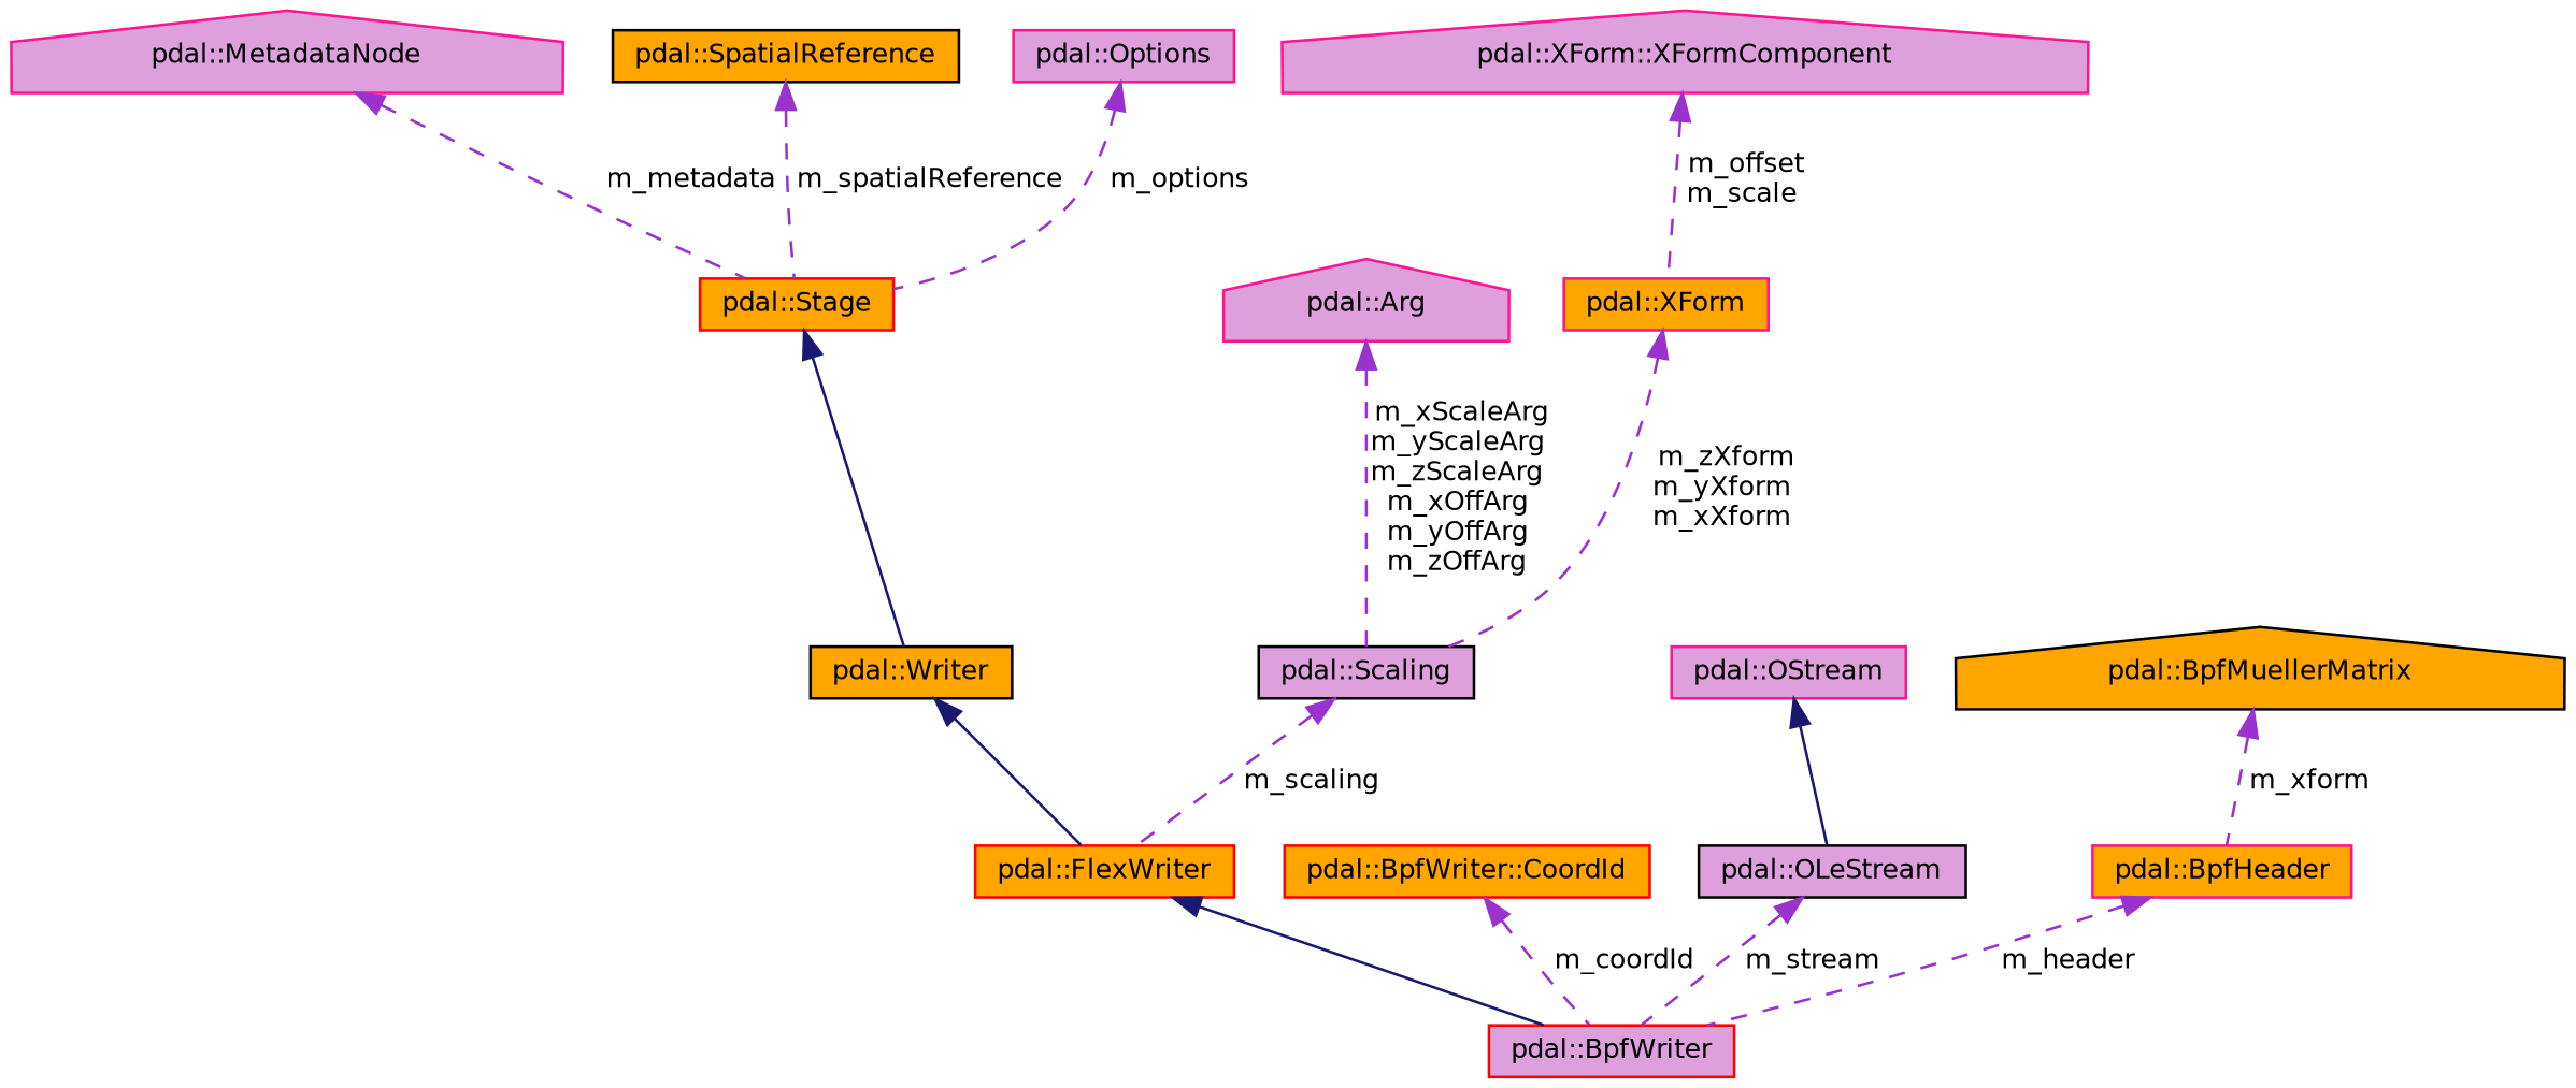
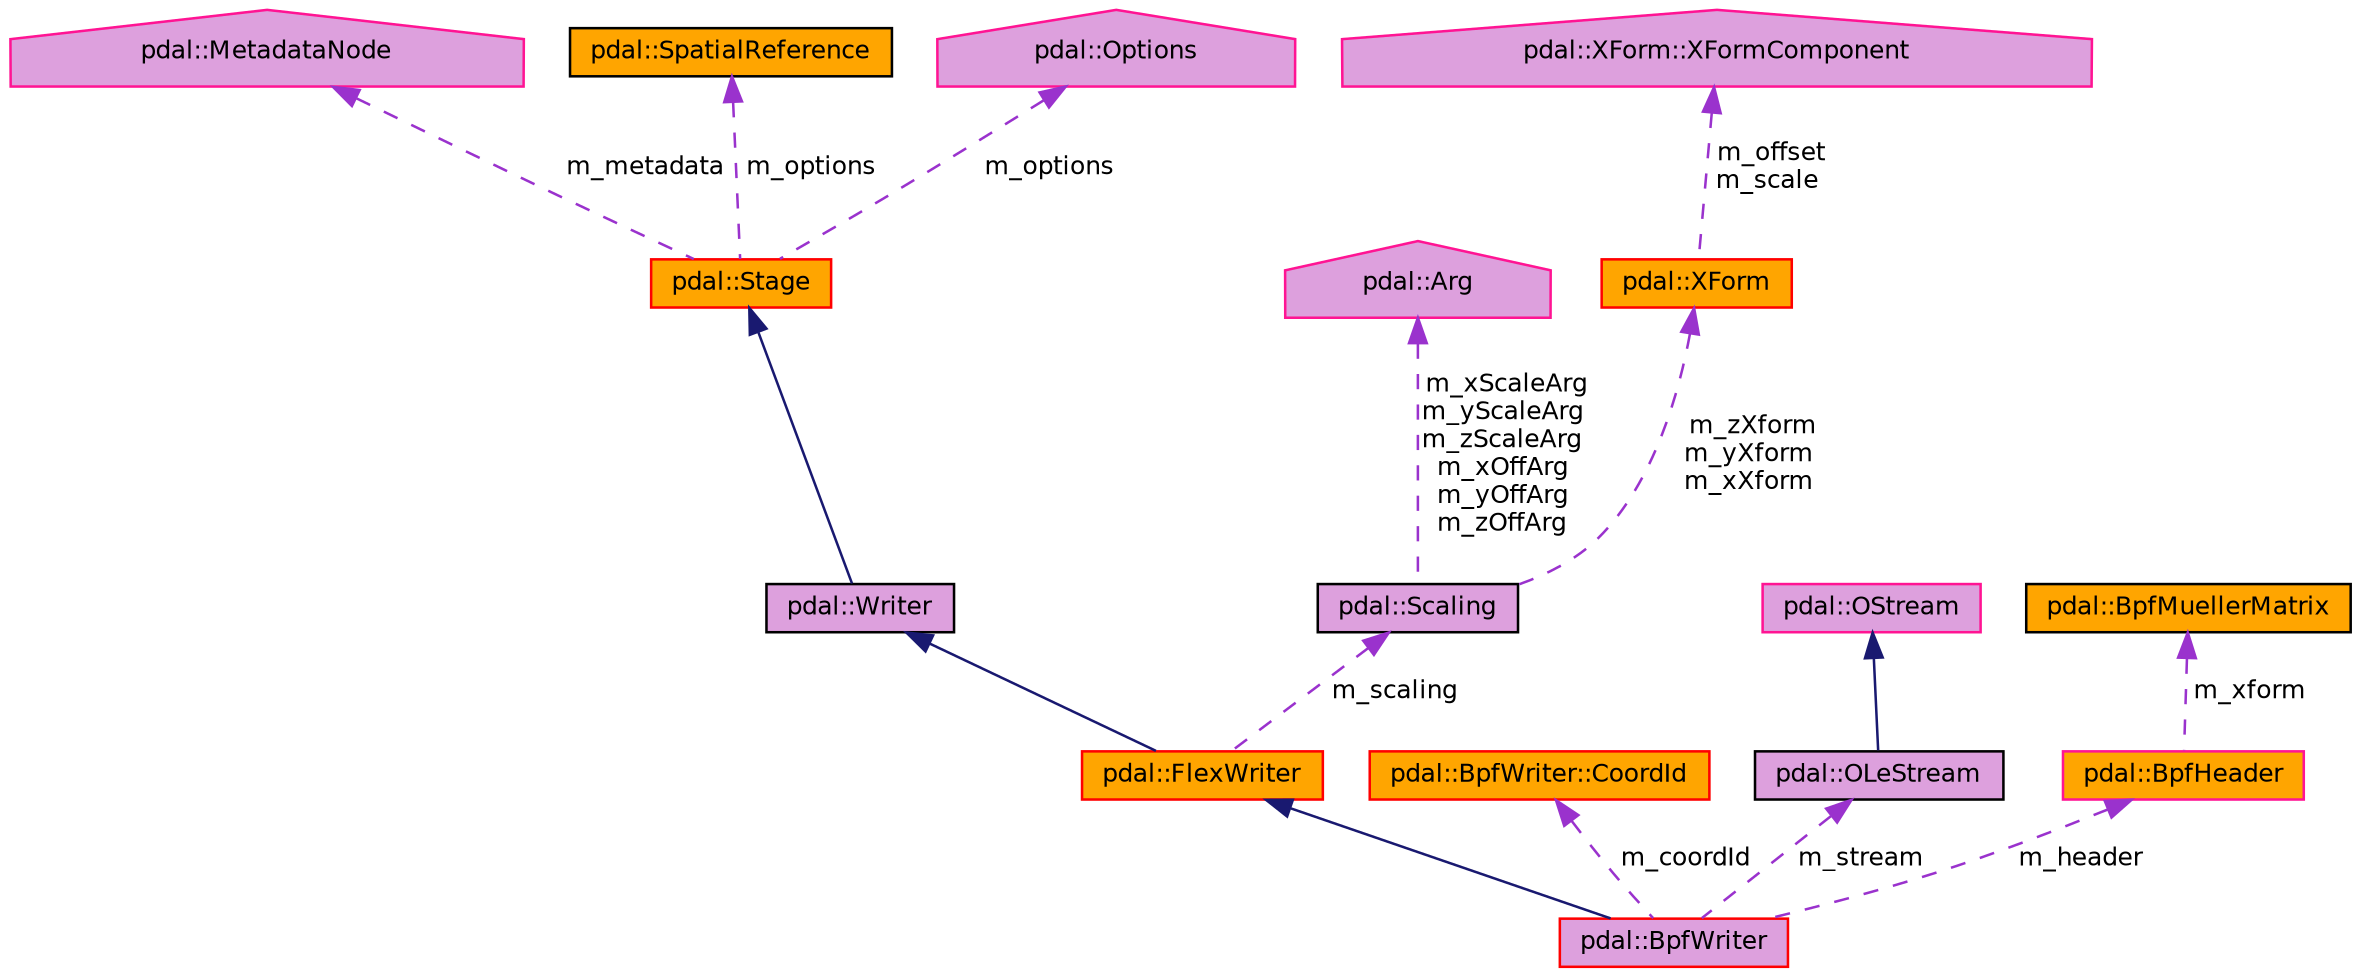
  digraph {
    node [color=deeppink fillcolor=plum fontname=Helvetica fontsize=10 shape=box style=filled]
    edge [color=darkorchid3 dir=back fontname=Helvetica fontsize=10 labelfontname=Helvetica labelfontsize=10 style=dashed]
    n1 [color=red fontcolor=black height=0.2 label="pdal::BpfWriter" width=0.4]
    n2 [color=red fillcolor=orange height=0.2 label="pdal::FlexWriter" width=0.4]
-   n3 [color=black fillcolor=orange height=0.2 label="pdal::Writer" width=0.4]
+   n3 [color=black height=0.2 label="pdal::Writer" width=0.4]
    n4 [color=red fillcolor=orange height=0.2 label="pdal::Stage" width=0.4]
    n5 [height=0.2 label="pdal::MetadataNode" shape=house width=0.4]
    n6 [color=black fillcolor=orange height=0.2 label="pdal::SpatialReference" width=0.4]
-   n7 [height=0.2 label="pdal::Options" width=0.4]
+   n7 [height=0.2 label="pdal::Options" shape=house width=0.4]
    n8 [color=black height=0.2 label="pdal::Scaling" width=0.4]
    n9 [height=0.2 label="pdal::Arg" shape=house width=0.4]
-   n10 [fillcolor=orange height=0.2 label="pdal::XForm" width=0.4]
+   n10 [color=red fillcolor=orange height=0.2 label="pdal::XForm" width=0.4]
    n11 [height=0.2 label="pdal::XForm::XFormComponent" shape=house width=0.4]
    n12 [color=red fillcolor=orange height=0.2 label="pdal::BpfWriter::CoordId" width=0.4]
    n13 [color=black height=0.2 label="pdal::OLeStream" width=0.4]
    n14 [height=0.2 label="pdal::OStream" width=0.4]
    n15 [fillcolor=orange height=0.2 label="pdal::BpfHeader" width=0.4]
-   n16 [color=black fillcolor=orange height=0.2 label="pdal::BpfMuellerMatrix" shape=house width=0.4]
+   n16 [color=black fillcolor=orange height=0.2 label="pdal::BpfMuellerMatrix" width=0.4]
    n2 -> n1 [color=midnightblue style=solid]
    n3 -> n2 [color=midnightblue style=solid]
    n4 -> n3 [color=midnightblue style=solid]
    n5 -> n4 [label=" m_metadata"]
-   n6 -> n4 [label=" m_spatialReference"]
+   n6 -> n4 [label=" m_options"]
    n7 -> n4 [label=" m_options"]
    n8 -> n2 [label=" m_scaling"]
    n9 -> n8 [label=" m_xScaleArg\nm_yScaleArg\nm_zScaleArg\nm_xOffArg\nm_yOffArg\nm_zOffArg"]
    n10 -> n8 [label=" m_zXform\nm_yXform\nm_xXform"]
    n11 -> n10 [label=" m_offset\nm_scale"]
    n12 -> n1 [label=" m_coordId"]
    n13 -> n1 [label=" m_stream"]
    n14 -> n13 [color=midnightblue style=solid]
    n15 -> n1 [label=" m_header"]
    n16 -> n15 [label=" m_xform"]
  }
